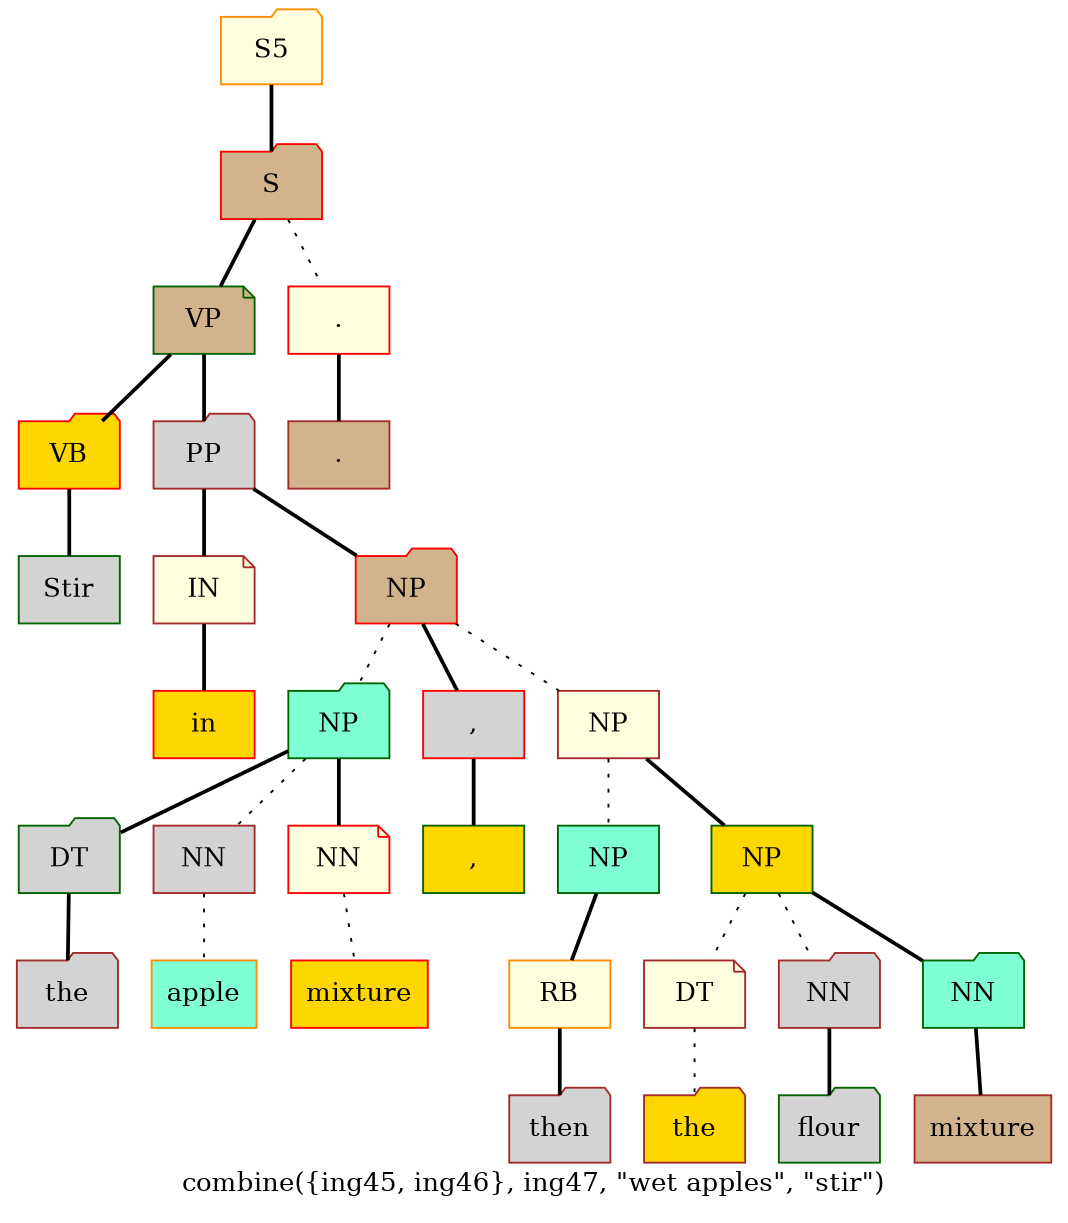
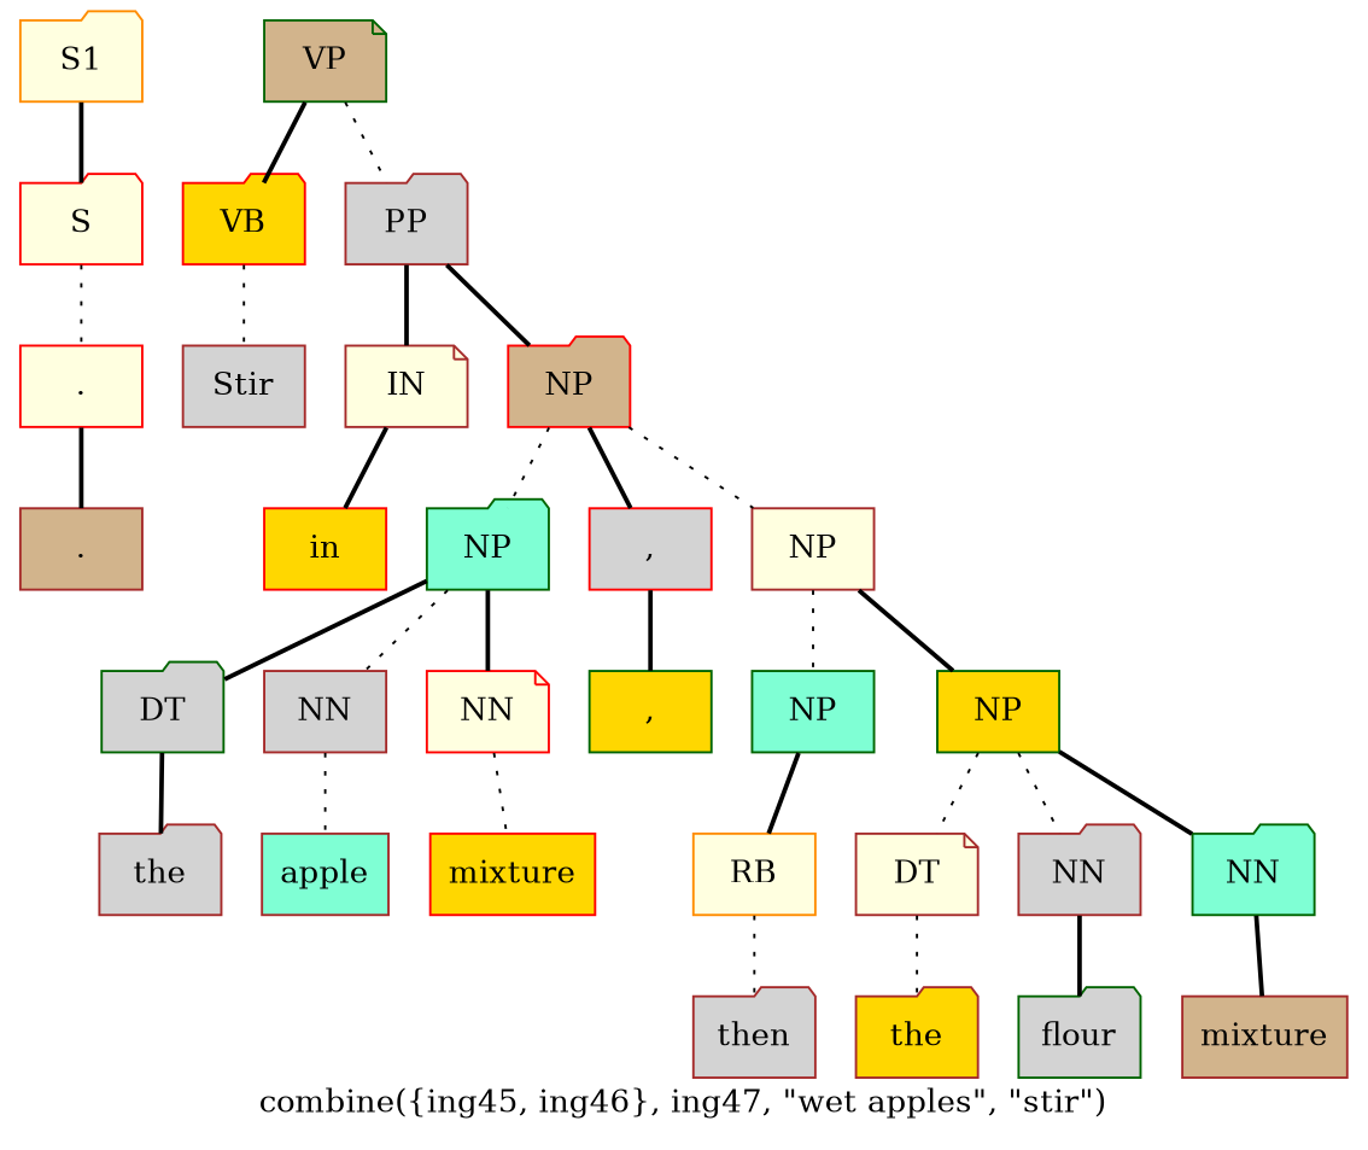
  graph {
    label="combine({ing45, ing46}, ing47, \"wet apples\", \"stir\")"
    node [color=brown fillcolor=lightgrey shape=box style=filled]
    edge [style=bold]
-   n1 [color=darkorange fillcolor=lightyellow label=S5 shape=folder]
-   n2 [color=red fillcolor=tan label=S shape=folder]
+   n1 [color=darkorange fillcolor=lightyellow label=S1 shape=folder]
+   n2 [color=red fillcolor=lightyellow label=S shape=folder]
    n3 [color=darkgreen fillcolor=tan label=VP shape=note]
    n4 [color=red fillcolor=lightyellow label="."]
    n5 [color=red fillcolor=gold label=VB shape=folder]
    n6 [label=PP shape=folder]
    n7 [fillcolor=tan label="."]
-   n8 [color=darkgreen label=Stir]
+   n8 [label=Stir]
    n9 [fillcolor=lightyellow label=IN shape=note]
    n10 [color=red fillcolor=tan label=NP shape=folder]
    n11 [color=red fillcolor=gold label=in]
    n12 [color=darkgreen fillcolor=aquamarine label=NP shape=folder]
    n13 [color=red label=","]
    n14 [fillcolor=lightyellow label=NP]
    n15 [color=darkgreen label=DT shape=folder]
    n16 [label=NN]
    n17 [color=red fillcolor=lightyellow label=NN shape=note]
    n18 [color=darkgreen fillcolor=gold label=","]
    n19 [color=darkgreen fillcolor=aquamarine label=NP]
    n20 [color=darkgreen fillcolor=gold label=NP]
    n21 [label=the shape=folder]
-   n22 [color=darkorange fillcolor=aquamarine label=apple]
+   n22 [fillcolor=aquamarine label=apple]
    n23 [color=red fillcolor=gold label=mixture]
    n24 [color=darkorange fillcolor=lightyellow label=RB]
    n25 [fillcolor=lightyellow label=DT shape=note]
    n26 [label=NN shape=folder]
    n27 [color=darkgreen fillcolor=aquamarine label=NN shape=folder]
    n28 [label=then shape=folder]
    n29 [fillcolor=gold label=the shape=folder]
    n30 [color=darkgreen label=flour shape=folder]
    n31 [fillcolor=tan label=mixture]
    n1 -- n2
-   n2 -- n3
    n2 -- n4 [style=dotted]
    n3 -- n5
-   n3 -- n6
+   n3 -- n6 [style=dotted]
    n4 -- n7
-   n5 -- n8
+   n5 -- n8 [style=dotted]
    n6 -- n9
    n6 -- n10
    n9 -- n11
    n10 -- n12 [style=dotted]
    n10 -- n13
    n10 -- n14 [style=dotted]
    n12 -- n15
    n12 -- n16 [style=dotted]
    n12 -- n17
    n13 -- n18
    n14 -- n19 [style=dotted]
    n14 -- n20
    n15 -- n21
    n16 -- n22 [style=dotted]
    n17 -- n23 [style=dotted]
    n19 -- n24
    n20 -- n25 [style=dotted]
    n20 -- n26 [style=dotted]
    n20 -- n27
-   n24 -- n28
+   n24 -- n28 [style=dotted]
    n25 -- n29 [style=dotted]
    n26 -- n30
    n27 -- n31
  }
